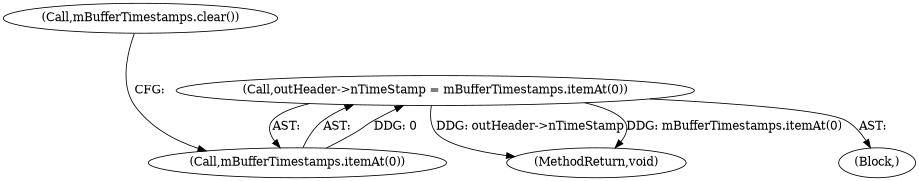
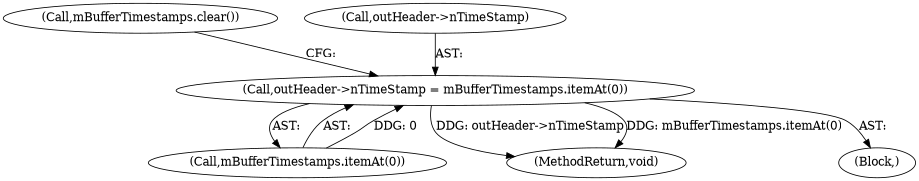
  digraph {
    n1 [label="(Call,outHeader->nTimeStamp = mBufferTimestamps.itemAt(0))"]
    n2 [label="(Call,mBufferTimestamps.itemAt(0))"]
    n3 [label="(Block,)"]
    n4 [label="(MethodReturn,void)"]
    n5 [label="(Call,mBufferTimestamps.clear())"]
+   n6 [label="(Call,outHeader->nTimeStamp)"]
    n1 -> n2 [label="AST: "]
    n1 -> n3 [label="AST: "]
    n1 -> n4 [label="DDG: outHeader->nTimeStamp"]
    n1 -> n4 [label="DDG: mBufferTimestamps.itemAt(0)"]
    n2 -> n1 [label="AST: "]
    n2 -> n1 [label="DDG: 0"]
-   n5 -> n2 [label="CFG: "]
+   n5 -> n1 [label="CFG: "]
+   n6 -> n1 [label="AST: "]
  }
